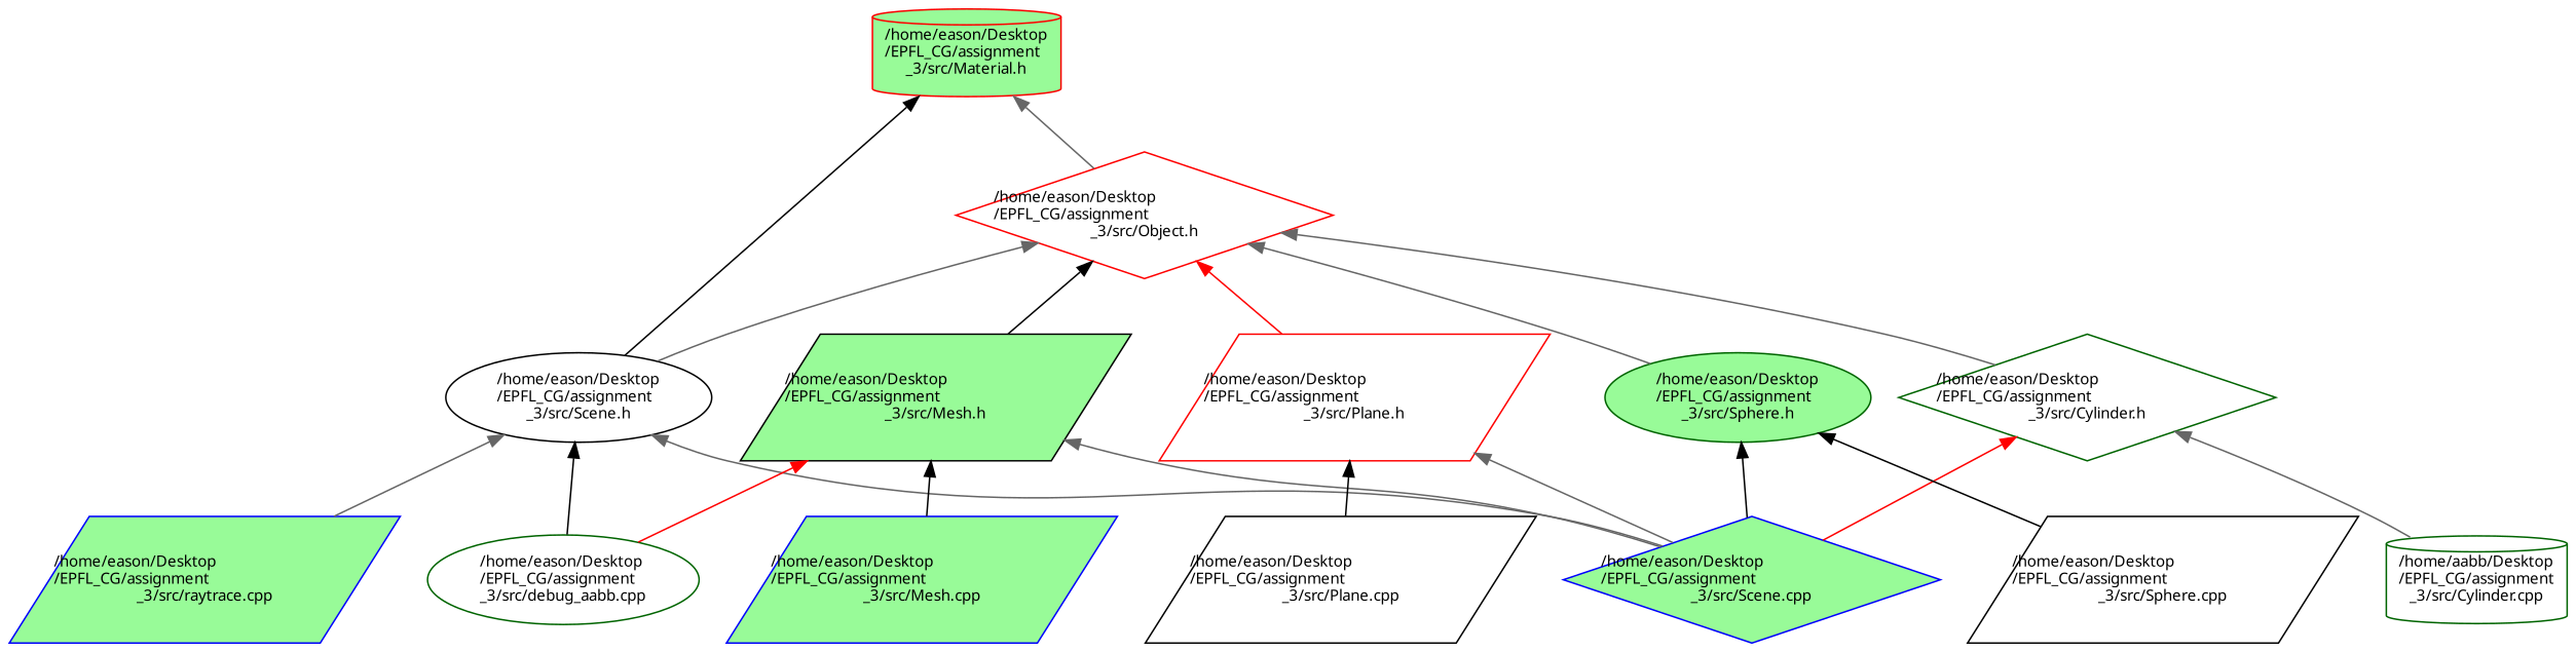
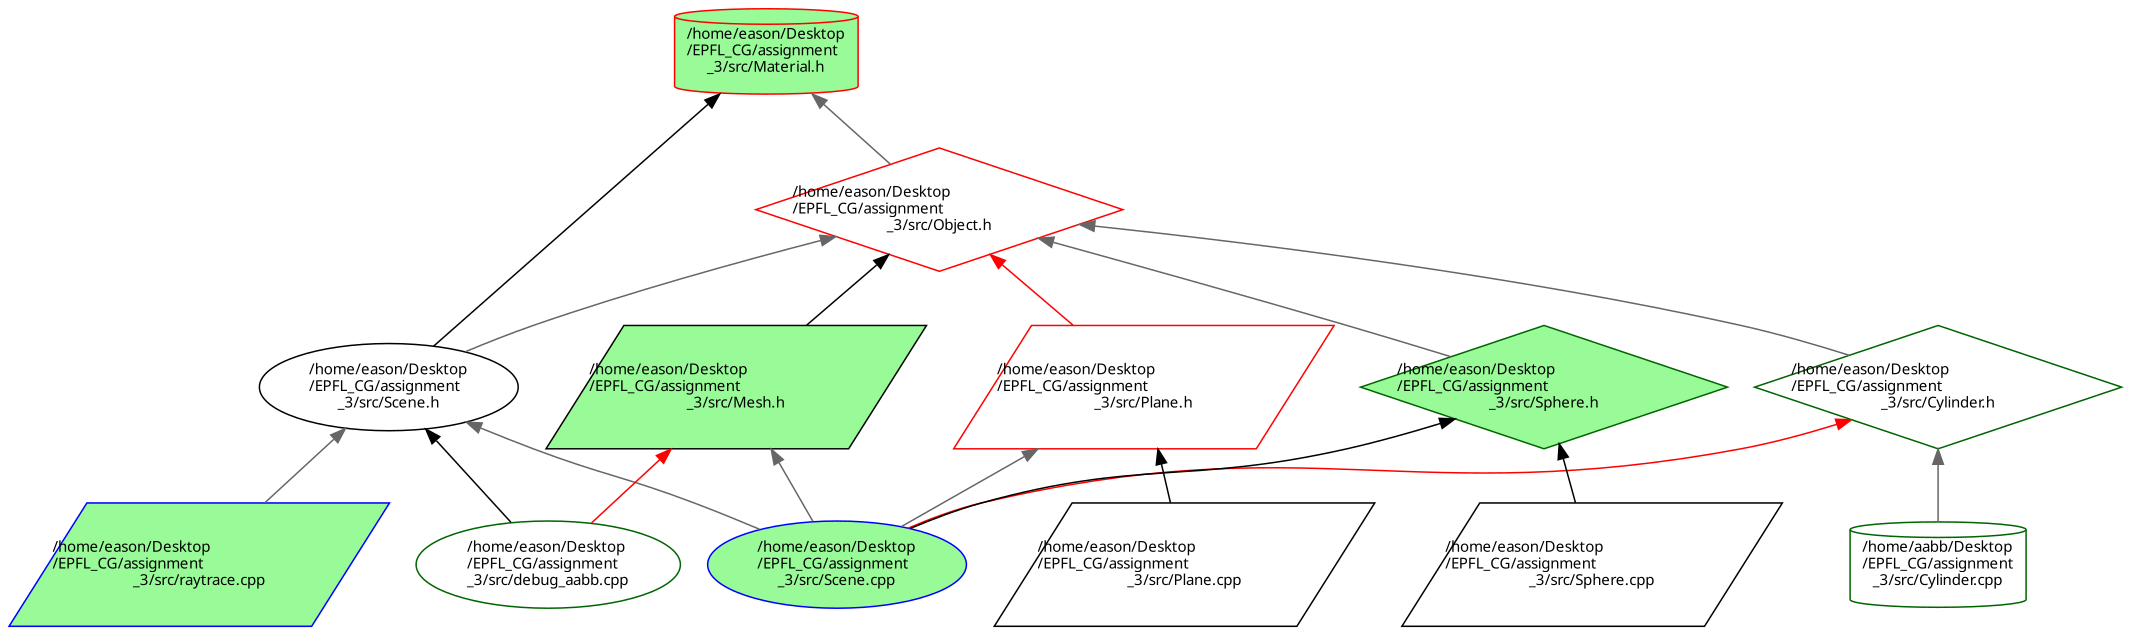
  digraph {
    fontname="Noto Sans"
    node [color=black fillcolor=white fontname="Noto Sans" fontsize=10 shape=parallelogram style=filled]
    edge [color=gray40 dir=back fontname="Noto Sans" fontsize=10 labelfontname=Helvetica labelfontsize=10 style=solid]
    n1 [color=red fillcolor=palegreen fontcolor=black height=0.2 label="/home/eason/Desktop\l/EPFL_CG/assignment\l_3/src/Material.h" shape=cylinder width=0.4]
    n2 [color=red height=0.2 label="/home/eason/Desktop\l/EPFL_CG/assignment\l_3/src/Object.h" shape=diamond width=0.4]
    n3 [height=0.2 label="/home/eason/Desktop\l/EPFL_CG/assignment\l_3/src/Scene.h" shape=ellipse width=0.4]
    n4 [color=darkgreen height=0.2 label="/home/eason/Desktop\l/EPFL_CG/assignment\l_3/src/Cylinder.h" shape=diamond width=0.4]
    n5 [fillcolor=palegreen height=0.2 label="/home/eason/Desktop\l/EPFL_CG/assignment\l_3/src/Mesh.h" width=0.4]
    n6 [color=red height=0.2 label="/home/eason/Desktop\l/EPFL_CG/assignment\l_3/src/Plane.h" width=0.4]
-   n7 [color=darkgreen fillcolor=palegreen height=0.2 label="/home/eason/Desktop\l/EPFL_CG/assignment\l_3/src/Sphere.h" shape=ellipse width=0.4]
-   n8 [color=blue fillcolor=palegreen height=0.2 label="/home/eason/Desktop\l/EPFL_CG/assignment\l_3/src/Scene.cpp" shape=diamond width=0.4]
+   n7 [color=darkgreen fillcolor=palegreen height=0.2 label="/home/eason/Desktop\l/EPFL_CG/assignment\l_3/src/Sphere.h" shape=diamond width=0.4]
+   n8 [color=blue fillcolor=palegreen height=0.2 label="/home/eason/Desktop\l/EPFL_CG/assignment\l_3/src/Scene.cpp" shape=ellipse width=0.4]
    n9 [color=darkgreen height=0.2 label="/home/eason/Desktop\l/EPFL_CG/assignment\l_3/src/debug_aabb.cpp" shape=ellipse width=0.4]
    n10 [color=blue fillcolor=palegreen height=0.2 label="/home/eason/Desktop\l/EPFL_CG/assignment\l_3/src/raytrace.cpp" width=0.4]
    n11 [color=darkgreen height=0.2 label="/home/aabb/Desktop\l/EPFL_CG/assignment\l_3/src/Cylinder.cpp" shape=cylinder width=0.4]
-   n12 [color=blue fillcolor=palegreen height=0.2 label="/home/eason/Desktop\l/EPFL_CG/assignment\l_3/src/Mesh.cpp" width=0.4]
    n13 [height=0.2 label="/home/eason/Desktop\l/EPFL_CG/assignment\l_3/src/Plane.cpp" width=0.4]
    n14 [height=0.2 label="/home/eason/Desktop\l/EPFL_CG/assignment\l_3/src/Sphere.cpp" width=0.4]
    n1 -> n2
    n1 -> n3 [color=black]
    n2 -> n3
    n2 -> n4
    n2 -> n5 [color=black]
    n2 -> n6 [color=red]
    n2 -> n7
    n3 -> n8
    n3 -> n9 [color=black]
    n3 -> n10
    n4 -> n8 [color=red]
    n4 -> n11
    n5 -> n8
    n5 -> n9 [color=red]
-   n5 -> n12 [color=black]
    n6 -> n8
    n6 -> n13 [color=black]
    n7 -> n8 [color=black]
    n7 -> n14 [color=black]
  }
